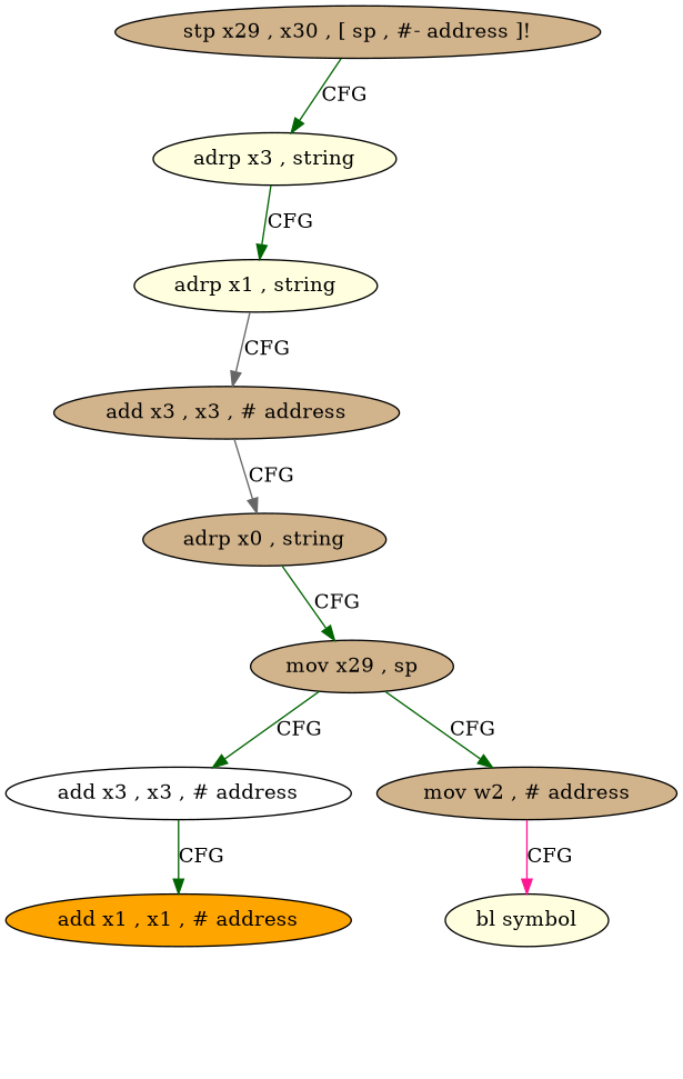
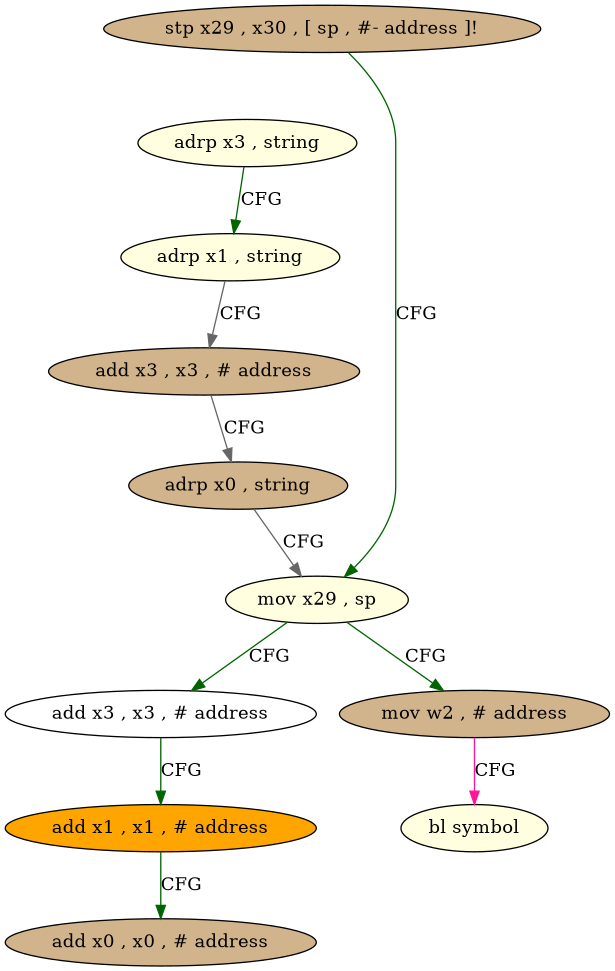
  digraph {
    node [fillcolor=tan style=filled]
    edge [color=darkgreen]
    n1 [label="stp x29 , x30 , [ sp , #- address ]!"]
    n2 [fillcolor=lightyellow label="adrp x3 , string"]
    n3 [fillcolor=lightyellow label="adrp x1 , string"]
    n4 [label="add x3 , x3 , # address"]
    n5 [label="adrp x0 , string"]
-   n6 [label="mov x29 , sp"]
+   n6 [fillcolor=lightyellow label="mov x29 , sp"]
    n7 [fillcolor=white label="add x3 , x3 , # address"]
    n8 [label="mov w2 , # address"]
    n9 [fillcolor=orange label="add x1 , x1 , # address"]
+   n10 [label="add x0 , x0 , # address"]
    n11 [fillcolor=lightyellow label="bl symbol"]
-   n1 -> n2 [label=CFG]
+   n1 -> n6 [label=CFG]
    n2 -> n3 [label=CFG]
    n3 -> n4 [color=gray40 label=CFG]
    n4 -> n5 [color=gray40 label=CFG]
-   n5 -> n6 [label=CFG]
+   n5 -> n6 [color=gray40 label=CFG]
    n6 -> n7 [label=CFG]
    n6 -> n8 [label=CFG]
    n7 -> n9 [label=CFG]
    n8 -> n11 [color=deeppink label=CFG]
+   n9 -> n10 [label=CFG]
  }
